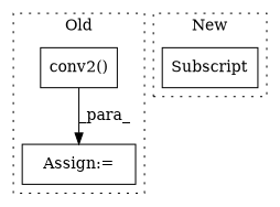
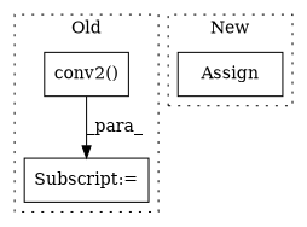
  digraph {
    node [shape=box]
    n1 [a=75 l="11,1" label="conv2()" s="872,892"]
-   n2 [a=68 l=3 label="Assign:=" s=869]
-   n3 [a=63 l="10,0" label=Subscript s="1275,0"]
+   n2 [a=68 l=3 label="Subscript:=" s=869]
+   n3 [a=63 l="10,0" label=Assign s="1275,0"]
    subgraph cluster_1 {
      label=Old
      style=dotted
      n1
      n2
    }
    subgraph cluster_2 {
      label=New
      style=dotted
      n3
    }
    n1 -> n2 [label=_para_]
  }
